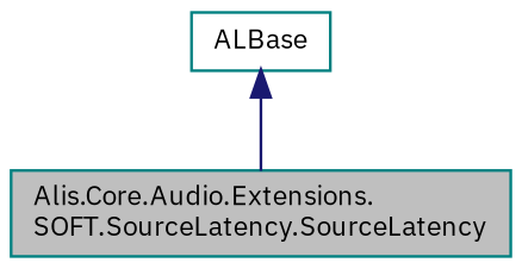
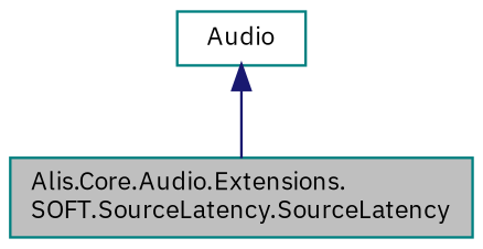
  digraph {
    fontname="IBM Plex Sans"
    node [color=teal fontname="IBM Plex Sans" fontsize=10 shape=record style=filled]
    n1 [fillcolor=grey75 fontcolor=black height=0.2 label="Alis.Core.Audio.Extensions.\lSOFT.SourceLatency.SourceLatency" width=0.4]
-   n2 [fillcolor=white height=0.2 label=ALBase width=0.4]
+   n2 [fillcolor=white height=0.2 label=Audio width=0.4]
    n2 -> n1 [color=midnightblue dir=back fontname="IBM Plex Sans" fontsize=10 labelfontname=Helvetica labelfontsize=10 style=solid]
  }
